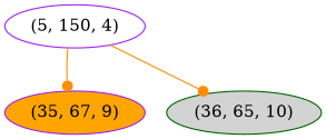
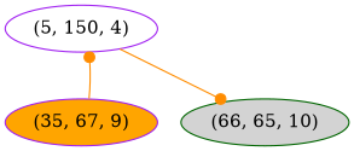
  digraph {
    node [color=purple style=filled]
    edge [arrowhead=dot color=darkorange]
    "(5, 150, 4)" [fillcolor=white]
    "(35, 67, 9)" [fillcolor=orange]
-   "(36, 65, 10)" [color=darkgreen fillcolor=lightgrey]
-   "(5, 150, 4)" -> "(35, 67, 9)"
+   "(36, 65, 10)" [color=darkgreen fillcolor=lightgrey label="(66, 65, 10)"]
+   "(35, 67, 9)" -> "(5, 150, 4)"
    "(5, 150, 4)" -> "(36, 65, 10)"
  }
